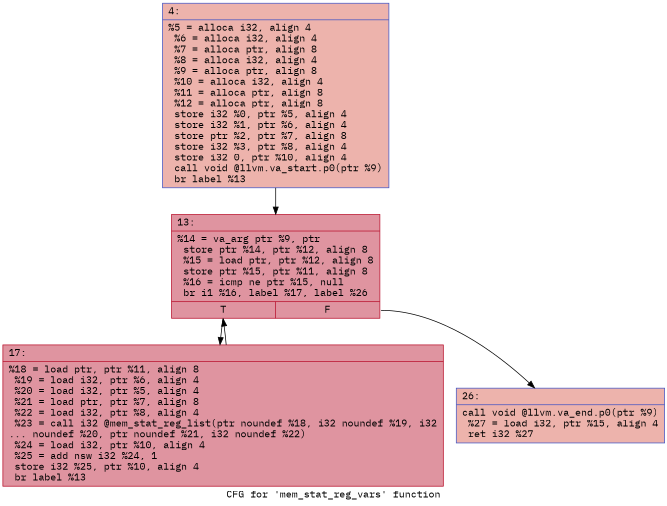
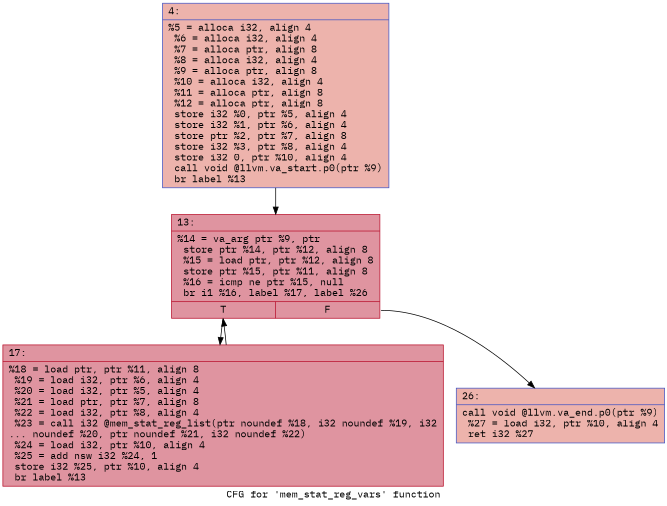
  digraph {
    label="CFG for 'mem_stat_reg_vars' function"
    fontname="IBM Plex Mono"
    node [color="#3d50c3ff" fillcolor="#d6524470" fontname="IBM Plex Mono" shape=record style=filled]
    edge [fontname="IBM Plex Mono"]
    n1 [label="{4:\l|  %5 = alloca i32, align 4\l  %6 = alloca i32, align 4\l  %7 = alloca ptr, align 8\l  %8 = alloca i32, align 4\l  %9 = alloca ptr, align 8\l  %10 = alloca i32, align 4\l  %11 = alloca ptr, align 8\l  %12 = alloca ptr, align 8\l  store i32 %0, ptr %5, align 4\l  store i32 %1, ptr %6, align 4\l  store ptr %2, ptr %7, align 8\l  store i32 %3, ptr %8, align 4\l  store i32 0, ptr %10, align 4\l  call void @llvm.va_start.p0(ptr %9)\l  br label %13\l}"]
    n2 [color="#b70d28ff" fillcolor="#b70d2870" label="{13:\l|  %14 = va_arg ptr %9, ptr\l  store ptr %14, ptr %12, align 8\l  %15 = load ptr, ptr %12, align 8\l  store ptr %15, ptr %11, align 8\l  %16 = icmp ne ptr %15, null\l  br i1 %16, label %17, label %26\l|{<s0>T|<s1>F}}"]
    n3 [color="#b70d28ff" fillcolor="#b70d2870" label="{17:\l|  %18 = load ptr, ptr %11, align 8\l  %19 = load i32, ptr %6, align 4\l  %20 = load i32, ptr %5, align 4\l  %21 = load ptr, ptr %7, align 8\l  %22 = load i32, ptr %8, align 4\l  %23 = call i32 @mem_stat_reg_list(ptr noundef %18, i32 noundef %19, i32\l... noundef %20, ptr noundef %21, i32 noundef %22)\l  %24 = load i32, ptr %10, align 4\l  %25 = add nsw i32 %24, 1\l  store i32 %25, ptr %10, align 4\l  br label %13\l}"]
-   n4 [label="{26:\l|  call void @llvm.va_end.p0(ptr %9)\l  %27 = load i32, ptr %15, align 4\l  ret i32 %27\l}"]
+   n4 [label="{26:\l|  call void @llvm.va_end.p0(ptr %9)\l  %27 = load i32, ptr %10, align 4\l  ret i32 %27\l}"]
    n1 -> n2
    n2 -> n3 [tailport=s0]
    n2 -> n4 [tailport=s1]
    n3 -> n2
  }
